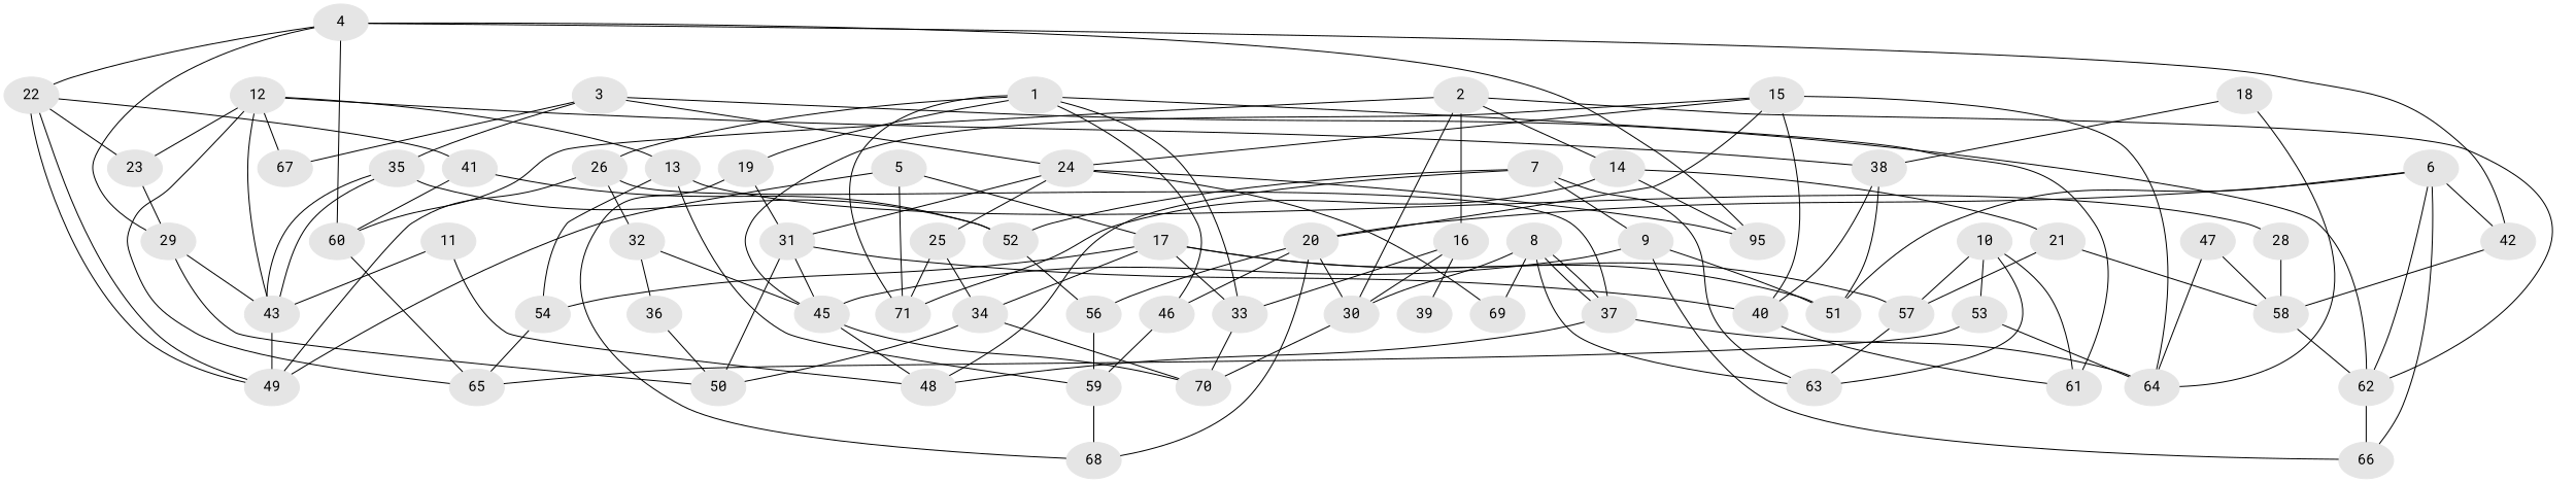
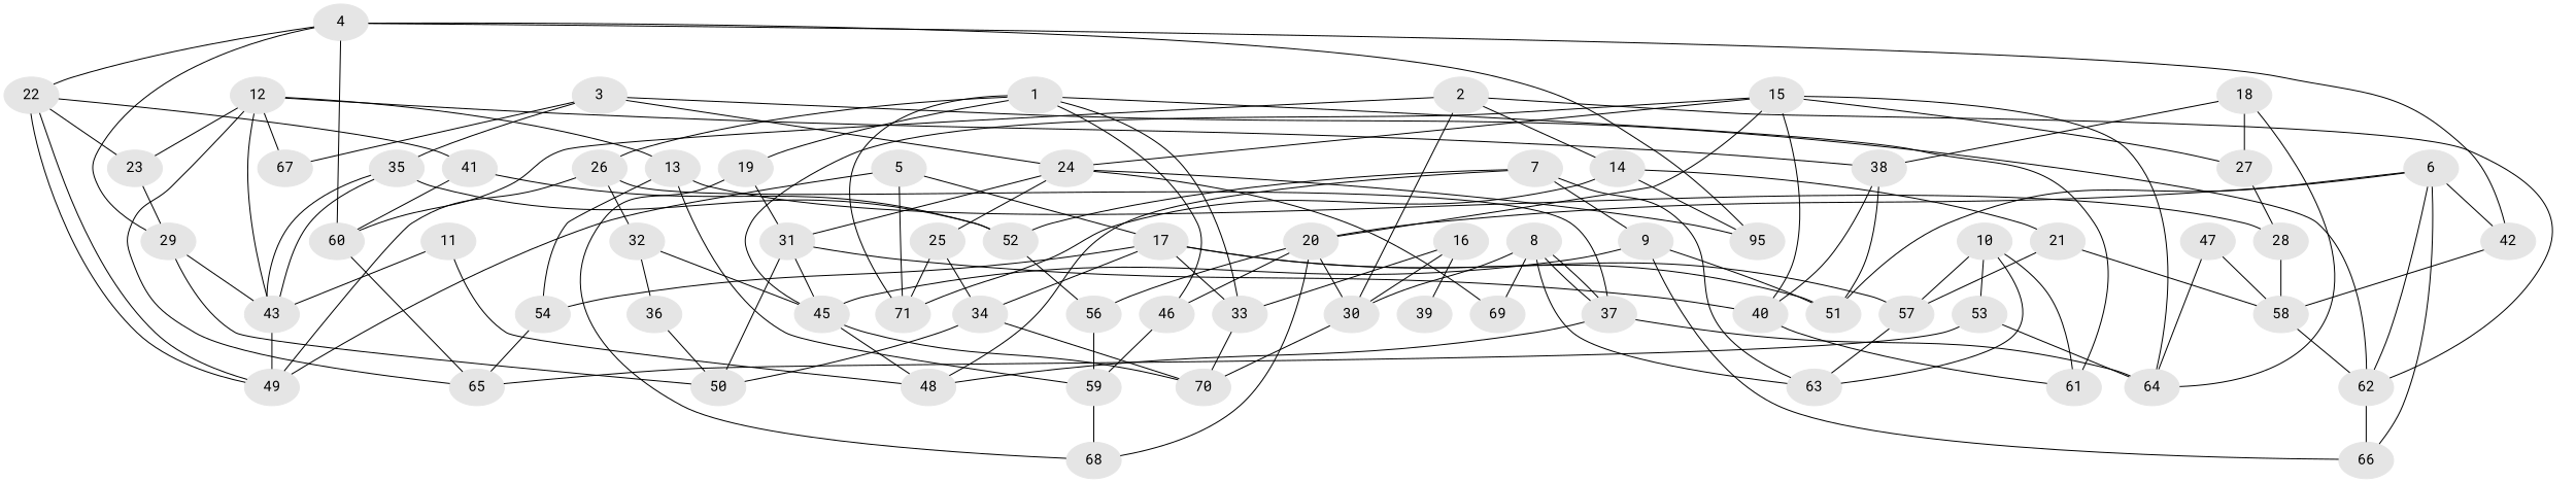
  graph {
    fontname="Roboto Mono"
    node [color=gray90 fontname="Roboto Mono" style=filled]
    edge [fontname="Roboto Mono"]
    1
    19
    26
    33
    46
    61
    71
    31
    68
    49
    37
    32
    70
    59
    2
    14
    16
    30
    60
    62
    n21 [label=95]
    21
    39
    65
    66
    3
    24
    35
    67
    69
    25
    52
    43
    4
    22
    29
    42
    23
    41
    50
    58
    5
    17
    51
    57
    54
    34
    6
    20
    56
    7
    9
    48
    63
    45
    8
    64
    10
    53
    11
    12
    13
    38
    28
    40
    15
+   27
    18
    36
    47
    1 -- 19
    1 -- 26
    1 -- 33
    1 -- 46
    1 -- 61
    1 -- 71
    19 -- 31
    19 -- 68
    26 -- 49
    26 -- 37
    26 -- 32
    33 -- 70
    46 -- 59
    31 -- 50
    31 -- 45
    31 -- 40
    37 -- 48
    37 -- 64
    32 -- 45
    32 -- 36
    59 -- 68
    2 -- 14
-   2 -- 16
    2 -- 30
    2 -- 60
    2 -- 62
    14 -- 71
    14 -- n21
    14 -- 21
    16 -- 33
    16 -- 30
    16 -- 39
    30 -- 70
    60 -- 65
    62 -- 66
    21 -- 58
    21 -- 57
    3 -- 62
    3 -- 24
    3 -- 35
    3 -- 67
    24 -- 31
    24 -- n21
    24 -- 69
    24 -- 25
    35 -- 52
    35 -- 43
    35 -- 43
    25 -- 71
    25 -- 34
    52 -- 56
    43 -- 49
    4 -- 60
    4 -- n21
    4 -- 22
    4 -- 29
    4 -- 42
    22 -- 49
    22 -- 49
    22 -- 23
    22 -- 41
    29 -- 43
    29 -- 50
    42 -- 58
    23 -- 29
    41 -- 60
    41 -- 52
    58 -- 62
    5 -- 71
    5 -- 49
    5 -- 17
    17 -- 33
    17 -- 51
    17 -- 57
    17 -- 54
    17 -- 34
    57 -- 63
    54 -- 65
    34 -- 70
    34 -- 50
    6 -- 62
    6 -- 66
    6 -- 42
    6 -- 51
    6 -- 20
    20 -- 46
    20 -- 68
    20 -- 30
    20 -- 56
    56 -- 59
    7 -- 52
    7 -- 9
    7 -- 48
    7 -- 63
    9 -- 66
    9 -- 51
    9 -- 45
    45 -- 70
    45 -- 48
    8 -- 37
    8 -- 37
    8 -- 30
    8 -- 69
    8 -- 63
    10 -- 61
    10 -- 57
    10 -- 63
    10 -- 53
    53 -- 65
    53 -- 64
    11 -- 43
    11 -- 48
    12 -- 65
    12 -- 67
    12 -- 43
    12 -- 23
    12 -- 13
    12 -- 38
    13 -- 59
    13 -- 54
    13 -- 28
    38 -- 51
    38 -- 40
    28 -- 58
    40 -- 61
    15 -- 24
    15 -- 20
    15 -- 45
    15 -- 64
    15 -- 40
+   15 -- 27
+   27 -- 28
    18 -- 64
    18 -- 38
+   18 -- 27
    36 -- 50
    47 -- 58
    47 -- 64
  }
